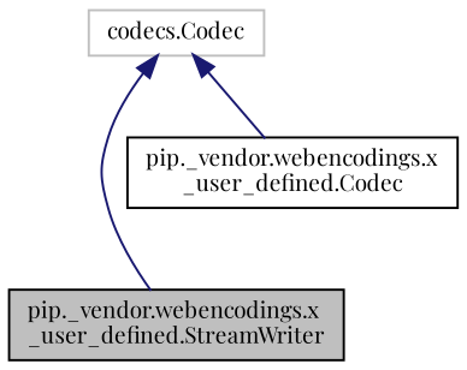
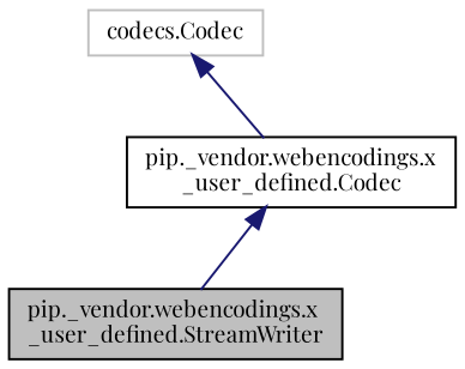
  digraph {
    fontname="Playfair Display"
    node [color=black fillcolor=white fontname="Playfair Display" fontsize=10 shape=record style=filled]
    edge [color=midnightblue dir=back fontname="Playfair Display" fontsize=10 labelfontname=Helvetica labelfontsize=10 style=solid]
    n1 [fillcolor=grey75 fontcolor=black height=0.2 label="pip._vendor.webencodings.x\l_user_defined.StreamWriter" width=0.4]
    n2 [height=0.2 label="pip._vendor.webencodings.x\l_user_defined.Codec" width=0.4]
    n3 [color=grey75 height=0.2 label="codecs.Codec" width=0.4]
-   n3 -> n1
+   n2 -> n1
    n3 -> n2
  }
